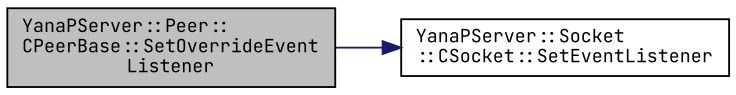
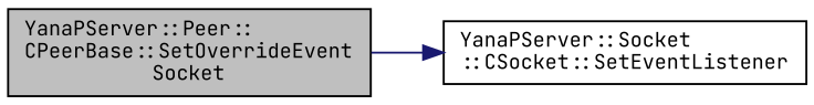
  digraph {
    rankdir=LR
    fontname="JetBrains Mono"
    node [color=black fontname="JetBrains Mono" fontsize=10 shape=record style=filled]
-   n1 [fillcolor=grey75 fontcolor=black height=0.2 label="YanaPServer::Peer::\lCPeerBase::SetOverrideEvent\lListener" width=0.4]
+   n1 [fillcolor=grey75 fontcolor=black height=0.2 label="YanaPServer::Peer::\lCPeerBase::SetOverrideEvent\lSocket" width=0.4]
    n2 [fillcolor=white height=0.2 label="YanaPServer::Socket\l::CSocket::SetEventListener" width=0.4]
    n1 -> n2 [color=midnightblue fontname="JetBrains Mono" fontsize=10 labelfontname=Helvetica labelfontsize=10 style=solid]
  }
